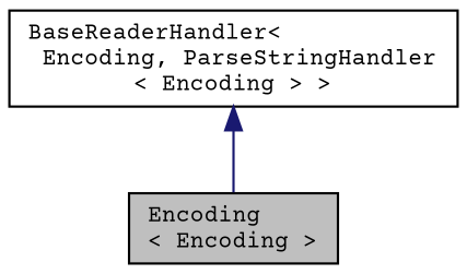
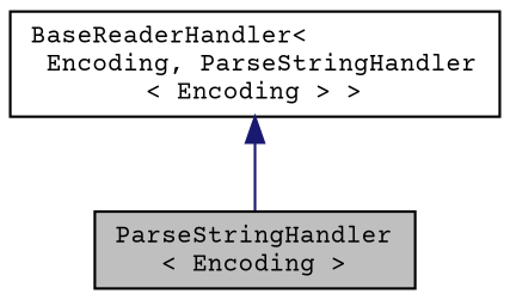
  digraph {
    fontname="Courier Prime"
    node [color=black fontname="Courier Prime" fontsize=10 shape=record style=filled]
-   n1 [fillcolor=grey75 fontcolor=black height=0.2 label="Encoding\l\< Encoding \>" width=0.4]
+   n1 [fillcolor=grey75 fontcolor=black height=0.2 label="ParseStringHandler\l\< Encoding \>" width=0.4]
    n2 [fillcolor=white height=0.2 label="BaseReaderHandler\<\l Encoding, ParseStringHandler\l\< Encoding \> \>" width=0.4]
    n2 -> n1 [color=midnightblue dir=back fontname="Courier Prime" fontsize=10 labelfontname=Helvetica labelfontsize=10 style=solid]
  }
